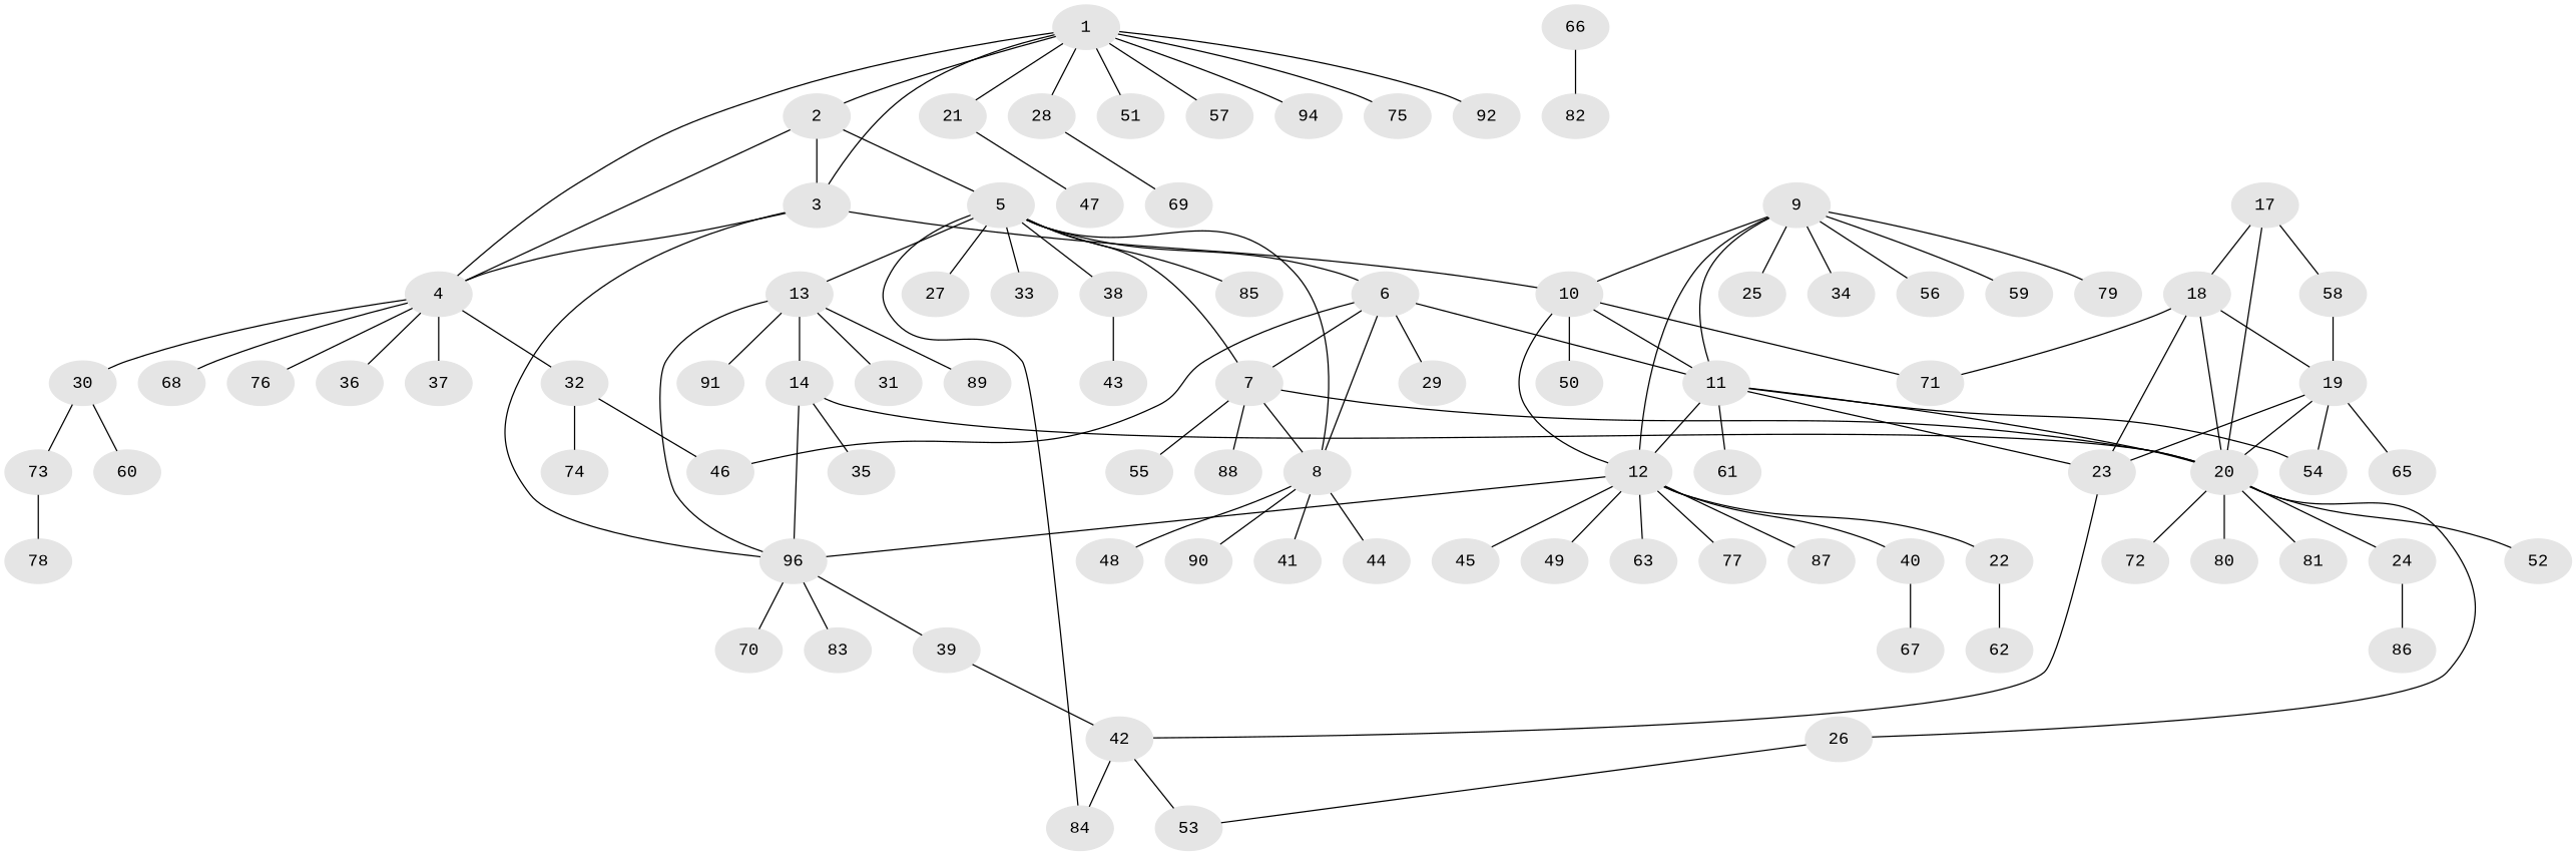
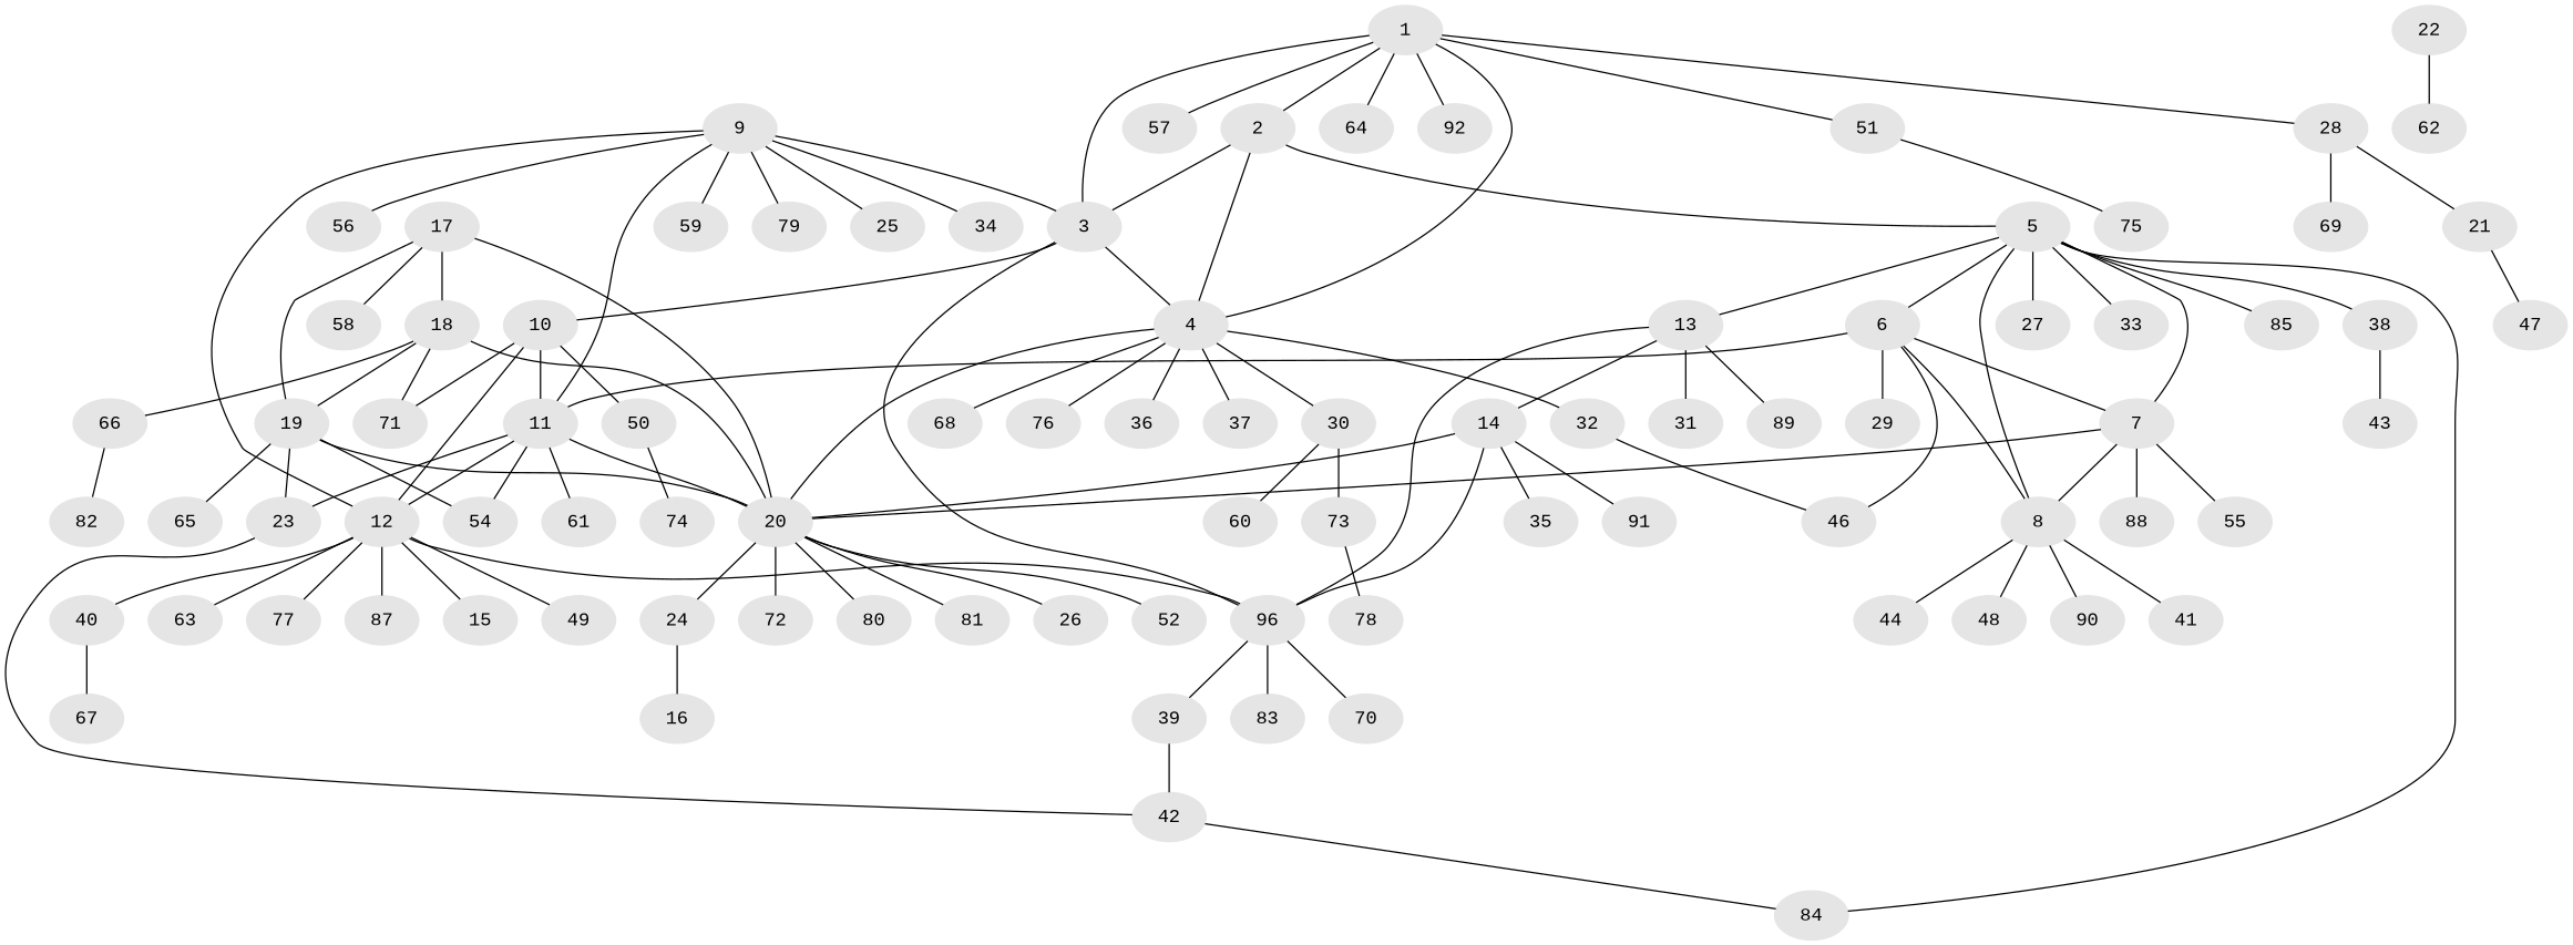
  graph {
    fontname="Liberation Mono"
    node [color=gray90 fontname="Liberation Mono" style=filled]
    edge [fontname="Liberation Mono"]
    1
    2
    3
    4
    21
    28
    51
    57
-   64 [label=94]
+   64
    75
    92
    5
    10
    n14 [label=96]
    20
    30
    32
    36
    37
    68
    76
    47
    69
    6
    7
    8
    13
    27
    33
    38
    84
    85
    11
    12
    50
    71
    39
    70
    83
    24
    26
    52
    72
    80
    81
    60
    73
    46
    29
    55
    88
    41
    44
    48
    90
    14
    31
    89
    43
    23
    54
    61
    9
    25
    34
    56
    59
    79
    22
    40
-   45
+   45 [label=15]
    49
    63
    77
    87
    74
    42
    62
    67
    35
    91
    17
    18
    19
    58
    66
    65
    82
-   86
-   53
+   86 [label=16]
    78
    1 -- 2
    1 -- 3
    1 -- 4
-   1 -- 21
+   28 -- 21
    1 -- 28
    1 -- 51
    1 -- 57
    1 -- 64
-   1 -- 75
+   51 -- 75
    1 -- 92
    2 -- 3
    2 -- 4
    2 -- 5
    3 -- 4
    3 -- 10
    3 -- n14
+   4 -- 20
    4 -- 30
    4 -- 32
    4 -- 36
    4 -- 37
    4 -- 68
    4 -- 76
    21 -- 47
    28 -- 69
    5 -- 6
    5 -- 7
    5 -- 8
    5 -- 13
    5 -- 27
    5 -- 33
    5 -- 38
    5 -- 84
    5 -- 85
    10 -- 11
    10 -- 12
    10 -- 50
    10 -- 71
    n14 -- 39
    n14 -- 70
    n14 -- 83
    20 -- 24
    20 -- 26
    20 -- 52
    20 -- 72
    20 -- 80
    20 -- 81
    30 -- 60
    30 -- 73
    32 -- 46
    6 -- 7
    6 -- 8
    6 -- 11
    6 -- 46
    6 -- 29
    7 -- 20
    7 -- 8
    7 -- 55
    7 -- 88
    8 -- 41
    8 -- 44
    8 -- 48
    8 -- 90
    13 -- n14
    13 -- 14
    13 -- 31
    13 -- 89
    38 -- 43
    11 -- 20
    11 -- 12
    11 -- 23
    11 -- 54
    11 -- 61
    12 -- n14
-   12 -- 22
    12 -- 40
    12 -- 45
    12 -- 49
    12 -- 63
    12 -- 77
    12 -- 87
-   32 -- 74
+   50 -- 74
    39 -- 42
    24 -- 86
-   26 -- 53
    73 -- 78
    14 -- n14
    14 -- 20
    14 -- 35
-   13 -- 91
+   14 -- 91
    23 -- 42
-   9 -- 10
+   9 -- 3
    9 -- 11
    9 -- 12
    9 -- 25
    9 -- 34
    9 -- 56
    9 -- 59
    9 -- 79
    22 -- 62
    40 -- 67
    42 -- 84
-   42 -- 53
    17 -- 20
    17 -- 18
-   58 -- 19
+   17 -- 19
    17 -- 58
    18 -- 20
    18 -- 71
    18 -- 19
-   18 -- 23
+   18 -- 66
    19 -- 20
    19 -- 23
    19 -- 54
    19 -- 65
    66 -- 82
  }
